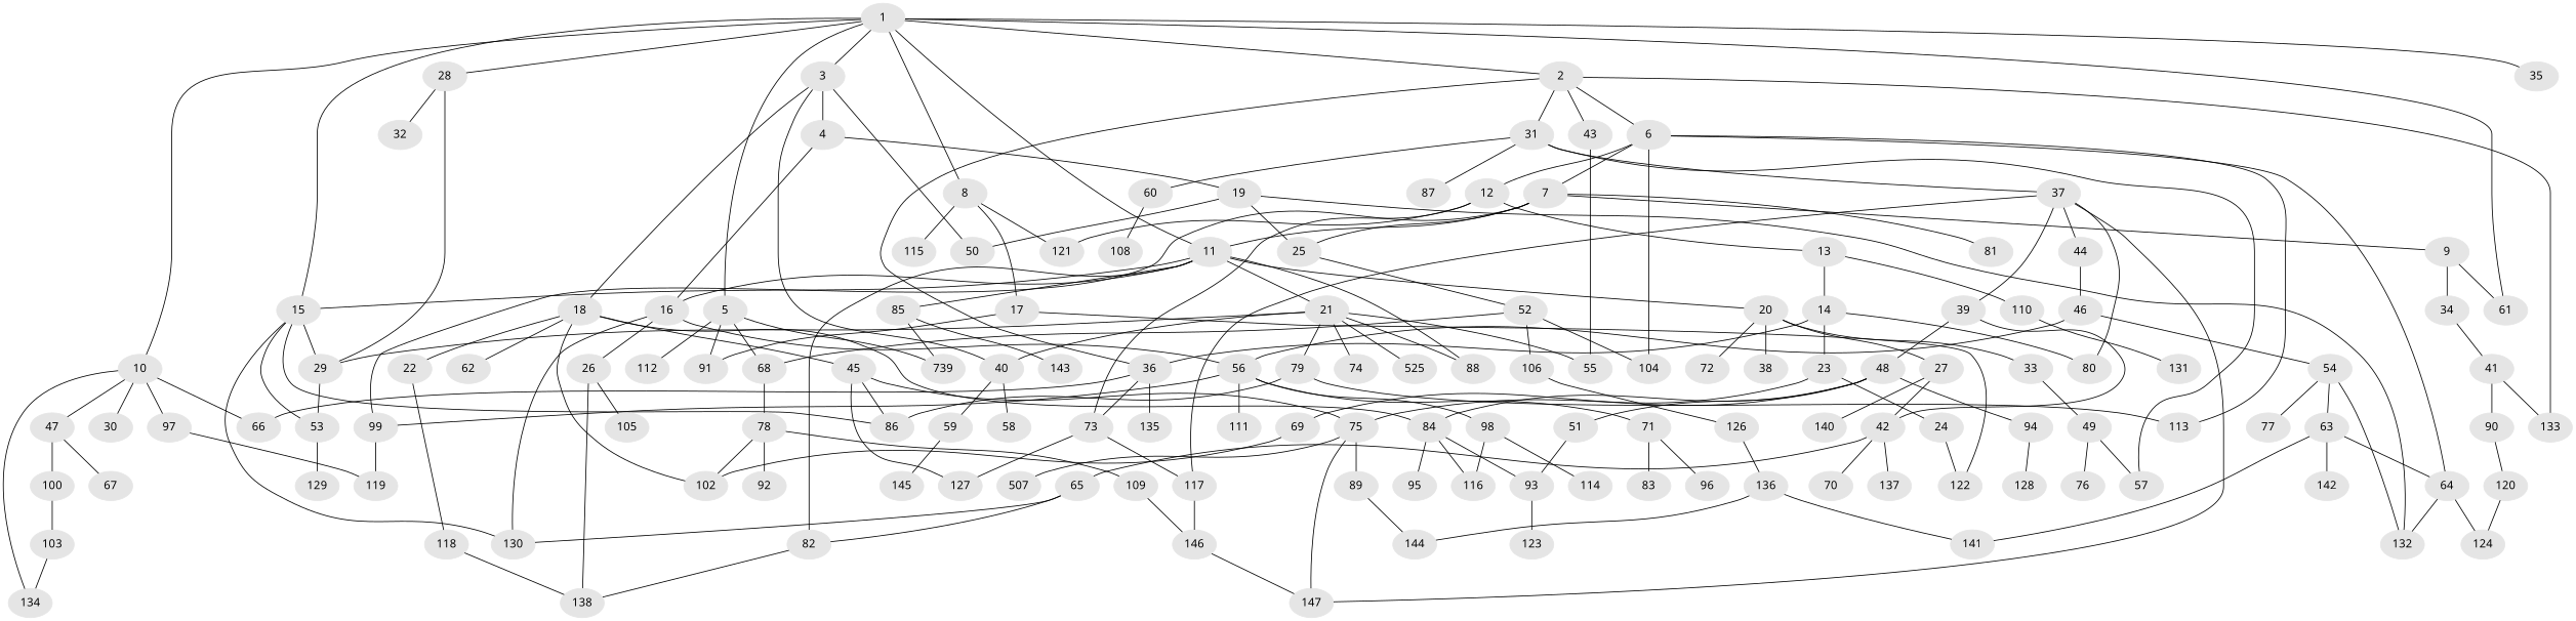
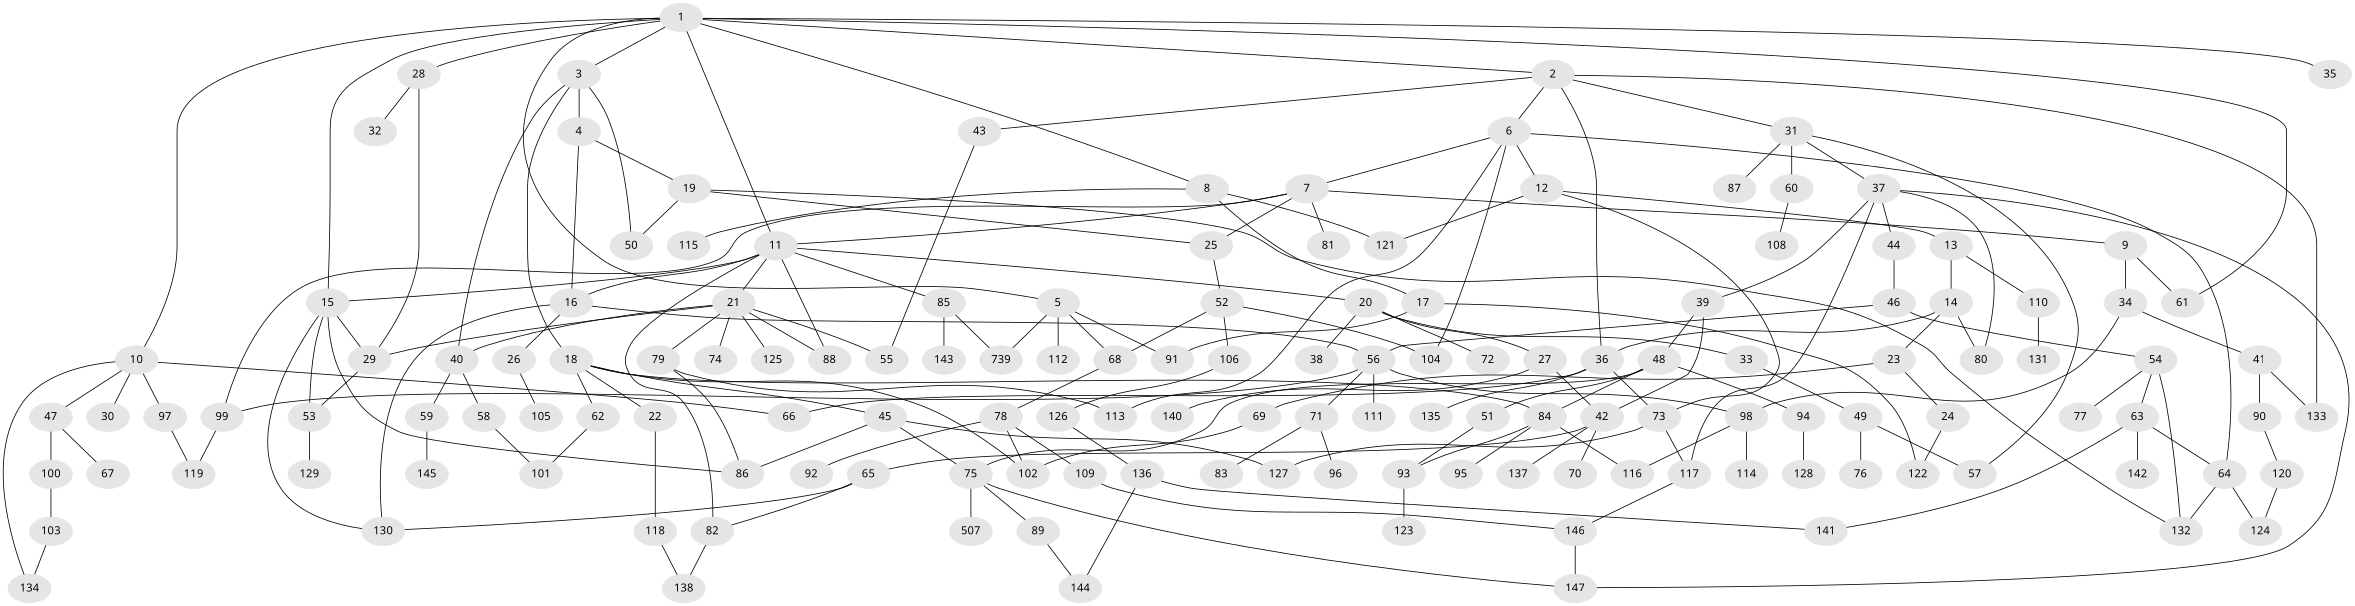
  graph {
    fontname="Noto Sans"
    node [color=gray90 fontname="Noto Sans" style=filled]
    edge [fontname="Noto Sans"]
    1
    2
    3
    5
    8
    10
    11
    15
    28
    35
    61
    6
    31
    36
    43
    133
    4
    18
    40
    50
    68
    91
    112
    n24 [label=739]
    17
    115
    121
    30
    47
    66
    97
    134
    16
    20
    21
    82
    85
    88
    53
    29
    86
    130
    32
    7
    12
    64
    104
    113
    37
    57
    60
    87
    73
    135
    55
    129
    19
    22
    45
    62
    84
    102
    58
    59
    26
    56
    25
    132
    78
    9
    81
    99
    13
    124
    34
    52
    119
    122
    41
    98
    67
    100
    27
    33
    38
    72
    74
    79
-   125 [label=525]
+   125
    138
    143
    14
    110
    117
    127
    23
    80
    131
    24
    69
    105
    71
    111
    118
    75
+   101
    93
    95
    116
    42
    140
    49
    106
    65
    70
    137
    39
    44
    147
    108
    76
    90
    114
    48
    46
    146
    51
    94
    145
    120
    54
    89
    n133 [label=507]
    63
    77
    103
    128
    123
    126
    141
    142
    83
    96
    92
    109
    144
    136
    1 -- 2
    1 -- 3
    1 -- 5
    1 -- 8
    1 -- 10
    1 -- 11
    1 -- 15
    1 -- 28
    1 -- 35
    1 -- 61
    2 -- 6
    2 -- 31
    2 -- 36
    2 -- 43
    2 -- 133
    3 -- 4
    3 -- 18
    3 -- 40
    3 -- 50
    5 -- 68
    5 -- 91
    5 -- 112
    5 -- n24
    8 -- 17
    8 -- 115
    8 -- 121
    10 -- 30
    10 -- 47
    10 -- 66
    10 -- 97
    10 -- 134
    11 -- 15
    11 -- 16
    11 -- 20
    11 -- 21
    11 -- 82
    11 -- 85
    11 -- 88
    15 -- 53
    15 -- 29
    15 -- 86
    15 -- 130
    28 -- 29
    28 -- 32
    6 -- 7
    6 -- 12
    6 -- 64
    6 -- 104
    6 -- 113
    31 -- 37
    31 -- 57
    31 -- 60
    31 -- 87
    36 -- 66
    36 -- 73
    36 -- 135
    43 -- 55
    4 -- 16
    4 -- 19
    18 -- 22
    18 -- 45
    18 -- 62
    18 -- 84
    18 -- 102
    40 -- 58
    40 -- 59
    68 -- 78
    17 -- 91
    17 -- 122
    47 -- 67
    47 -- 100
    97 -- 119
    16 -- 130
    16 -- 26
    16 -- 56
    20 -- 27
    20 -- 33
    20 -- 38
    20 -- 72
    21 -- 40
    21 -- 88
    21 -- 29
    21 -- 55
    21 -- 74
    21 -- 79
    21 -- 125
    82 -- 138
    85 -- n24
    85 -- 143
    53 -- 129
    29 -- 53
    7 -- 11
    7 -- 25
    7 -- 9
    7 -- 81
    7 -- 99
    12 -- 121
    12 -- 73
    12 -- 13
    64 -- 132
    64 -- 124
    37 -- 117
    37 -- 80
    37 -- 39
    37 -- 44
    37 -- 147
    60 -- 108
    73 -- 117
    73 -- 127
    19 -- 50
    19 -- 25
    19 -- 132
    22 -- 118
    45 -- 86
    45 -- 127
    45 -- 75
+   62 -- 101
    84 -- 93
    84 -- 95
    84 -- 116
+   58 -- 101
    59 -- 145
-   26 -- 138
    26 -- 105
    56 -- 99
    56 -- 98
    56 -- 71
    56 -- 111
    25 -- 52
    78 -- 102
    78 -- 92
    78 -- 109
    9 -- 61
    9 -- 34
    99 -- 119
    13 -- 14
    13 -- 110
    34 -- 41
+   34 -- 98
    52 -- 68
    52 -- 104
    52 -- 106
    41 -- 133
    41 -- 90
    98 -- 116
    98 -- 114
    100 -- 103
    27 -- 42
    27 -- 140
    33 -- 49
    79 -- 86
    79 -- 113
    14 -- 36
    14 -- 23
    14 -- 80
    110 -- 131
    117 -- 146
    23 -- 24
    23 -- 69
    24 -- 122
    69 -- 102
    71 -- 83
    71 -- 96
    118 -- 138
    75 -- 147
    75 -- 89
    75 -- n133
    93 -- 123
    42 -- 65
    42 -- 70
    42 -- 137
    49 -- 57
    49 -- 76
    106 -- 126
    65 -- 82
    65 -- 130
    39 -- 42
    39 -- 48
    44 -- 46
    90 -- 120
    48 -- 84
    48 -- 75
    48 -- 51
    48 -- 94
    46 -- 56
    46 -- 54
    146 -- 147
    51 -- 93
    94 -- 128
    120 -- 124
    54 -- 132
    54 -- 63
    54 -- 77
    89 -- 144
    63 -- 64
    63 -- 141
    63 -- 142
    103 -- 134
    126 -- 136
    109 -- 146
    136 -- 141
    136 -- 144
  }
